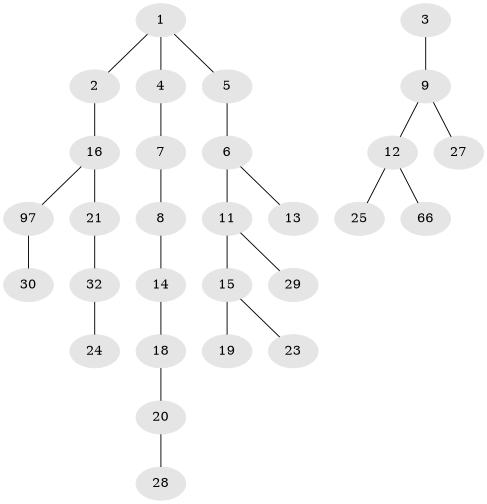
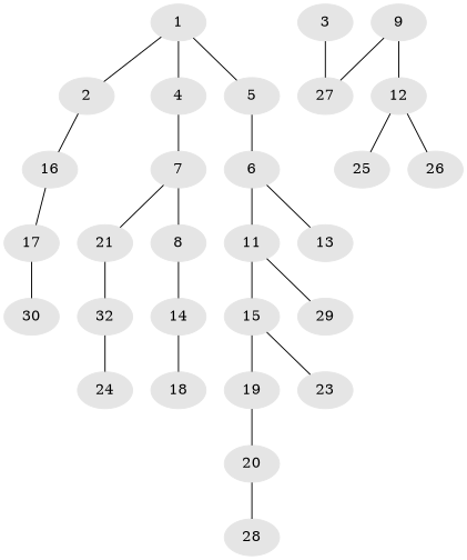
  graph {
    node [color=gray90 style=filled]
    edge [weight=1.0]
    1
    2
    4
    5
    16
    3
    9
    7
    6
-   17 [label=97]
+   17
    21
    12
    27
    8
    11
    13
    15
    29
    14
    18
    25
-   26 [label=66]
+   26
    19
    23
    20
    30
    n27 [label=32]
    28
    24
    1 -- 2
    1 -- 4
    1 -- 5
    2 -- 16
    4 -- 7
    5 -- 6 [weight=2.0]
    16 -- 17
-   16 -- 21
-   3 -- 9
+   7 -- 21
+   3 -- 27
    9 -- 12
    9 -- 27
    7 -- 8 [weight=2.0]
    6 -- 11
    6 -- 13
    17 -- 30
    21 -- n27
    12 -- 25
    12 -- 26
    8 -- 14
    11 -- 15
    11 -- 29
    15 -- 19
    15 -- 23
    14 -- 18
-   18 -- 20
+   19 -- 20
    20 -- 28
    n27 -- 24
  }
